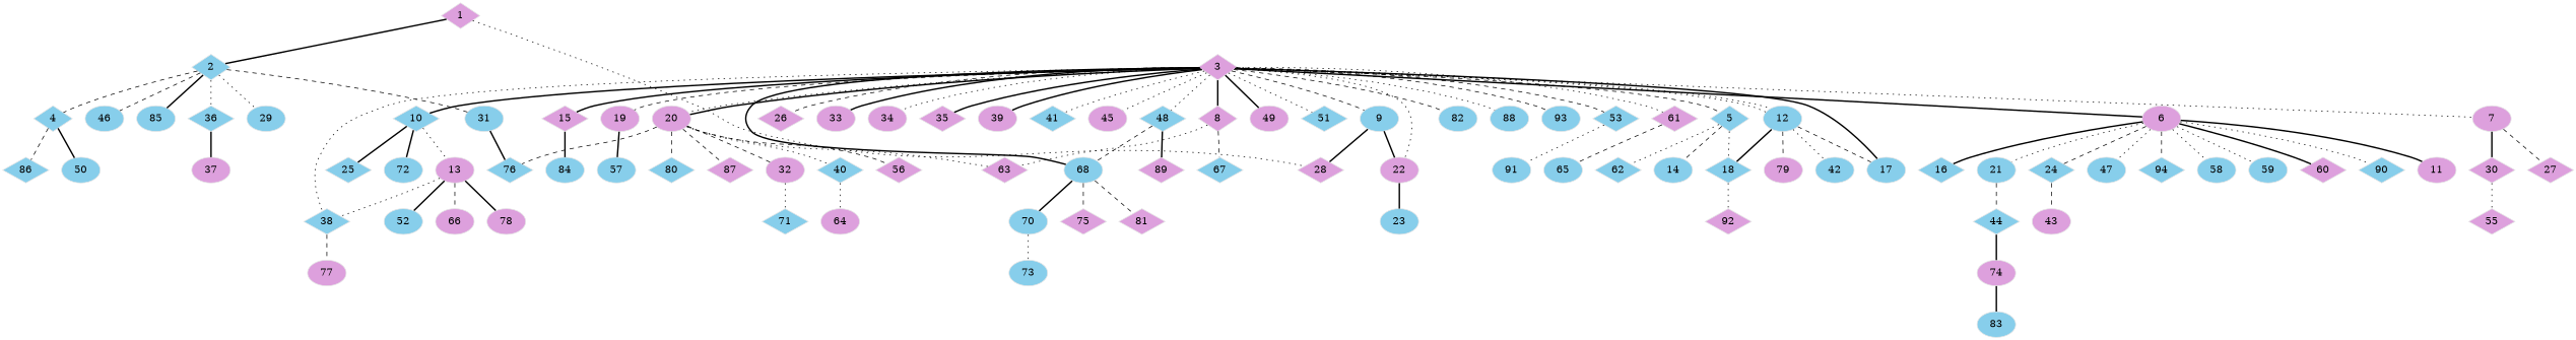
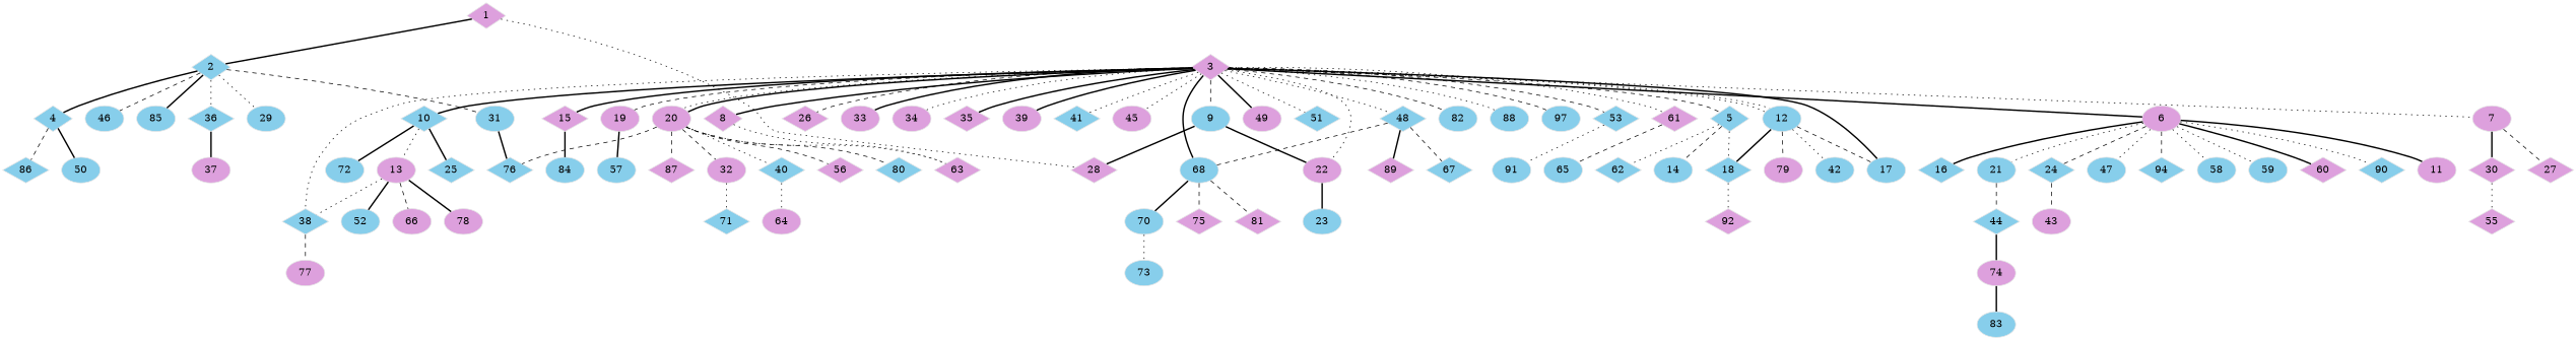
  graph {
    node [color=gray90 fillcolor=skyblue shape=ellipse style=filled]
    edge [style=bold]
    1 [fillcolor=plum shape=diamond]
    2 [shape=diamond]
    28 [fillcolor=plum shape=diamond]
    4 [shape=diamond]
    29
    31
    36 [shape=diamond]
    46
    85
    3 [fillcolor=plum shape=diamond]
    5 [shape=diamond]
    6 [fillcolor=plum]
    7 [fillcolor=plum]
    8 [fillcolor=plum shape=diamond]
    9
    10 [shape=diamond]
    12
    15 [fillcolor=plum shape=diamond]
    17
    19 [fillcolor=plum]
    20 [fillcolor=plum]
    22 [fillcolor=plum]
    26 [fillcolor=plum shape=diamond]
    33 [fillcolor=plum]
    34 [fillcolor=plum]
    35 [fillcolor=plum shape=diamond]
    38 [shape=diamond]
    39 [fillcolor=plum]
    41 [shape=diamond]
    45 [fillcolor=plum]
    48 [shape=diamond]
    49 [fillcolor=plum]
    51 [shape=diamond]
    53 [shape=diamond]
    61 [fillcolor=plum shape=diamond]
    68
    82
    88
-   93
+   93 [label=97]
    50
    86 [shape=diamond]
    76 [shape=diamond]
    37 [fillcolor=plum]
    14
    18 [shape=diamond]
    62 [shape=diamond]
    11 [fillcolor=plum]
    16 [shape=diamond]
    21
    24 [shape=diamond]
    47
    n52 [label=94 shape=diamond]
    58
    59
    60 [fillcolor=plum shape=diamond]
    90 [shape=diamond]
    27 [fillcolor=plum shape=diamond]
    30 [fillcolor=plum shape=diamond]
    63 [fillcolor=plum shape=diamond]
    67 [shape=diamond]
    13 [fillcolor=plum]
    25 [shape=diamond]
    72
    42
    79 [fillcolor=plum]
    84
    57
    32 [fillcolor=plum]
    40 [shape=diamond]
    56 [fillcolor=plum shape=diamond]
    80 [shape=diamond]
    87 [fillcolor=plum shape=diamond]
    23
    77 [fillcolor=plum]
    89 [fillcolor=plum shape=diamond]
    91
    65
    70
    75 [fillcolor=plum shape=diamond]
    81 [fillcolor=plum shape=diamond]
    92 [fillcolor=plum shape=diamond]
    44 [shape=diamond]
    43 [fillcolor=plum]
    55 [fillcolor=plum shape=diamond]
    52
    66 [fillcolor=plum]
    78 [fillcolor=plum]
    64 [fillcolor=plum]
    71 [shape=diamond]
    74 [fillcolor=plum]
    83
    73
    1 -- 2
    1 -- 28 [style=dotted]
-   2 -- 4 [style=dashed]
+   2 -- 4
    2 -- 29 [style=dotted]
    2 -- 31 [style=dashed]
    2 -- 36 [style=dotted]
    2 -- 46 [style=dashed]
    2 -- 85
    4 -- 50
    4 -- 86 [style=dashed]
    31 -- 76
    36 -- 37
    3 -- 5 [style=dashed]
    3 -- 6
    3 -- 7 [style=dotted]
    3 -- 8
    3 -- 9 [style=dashed]
    3 -- 10
    3 -- 12 [style=dotted]
    3 -- 12 [style=dotted]
    3 -- 15
    3 -- 17
    3 -- 19 [style=dashed]
    3 -- 20 [style=dotted]
    3 -- 20
    3 -- 22 [style=dotted]
    3 -- 26 [style=dashed]
    3 -- 33
    3 -- 34 [style=dotted]
    3 -- 35
    3 -- 38 [style=dotted]
    3 -- 39
    3 -- 41 [style=dotted]
    3 -- 45 [style=dotted]
    3 -- 48 [style=dotted]
    3 -- 49
    3 -- 51 [style=dotted]
    3 -- 53 [style=dashed]
    3 -- 61 [style=dotted]
    3 -- 68
    3 -- 82 [style=dashed]
    3 -- 88 [style=dotted]
    3 -- 93 [style=dashed]
    5 -- 14 [style=dashed]
    5 -- 18 [style=dotted]
    5 -- 62 [style=dotted]
    6 -- 11
    6 -- 16
    6 -- 21 [style=dotted]
    6 -- 24 [style=dashed]
    6 -- 47 [style=dotted]
    6 -- n52 [style=dashed]
    6 -- 58 [style=dotted]
    6 -- 59 [style=dotted]
    6 -- 60
    6 -- 90 [style=dotted]
    7 -- 27 [style=dashed]
    7 -- 30
    8 -- 63 [style=dotted]
-   8 -- 67 [style=dashed]
+   48 -- 67 [style=dashed]
    9 -- 28
    9 -- 22
    10 -- 13 [style=dotted]
    10 -- 25
    10 -- 72
    12 -- 17 [style=dashed]
    12 -- 18
    12 -- 42 [style=dotted]
    12 -- 79 [style=dashed]
    15 -- 84
    19 -- 57
    20 -- 76 [style=dashed]
    20 -- 63 [style=dotted]
    20 -- 32 [style=dashed]
    20 -- 40 [style=dotted]
    20 -- 56 [style=dashed]
    20 -- 80 [style=dashed]
    20 -- 87 [style=dashed]
    22 -- 23
    38 -- 77 [style=dashed]
    48 -- 68 [style=dashed]
    48 -- 89
    53 -- 91 [style=dotted]
    61 -- 65 [style=dashed]
    68 -- 70
    68 -- 75 [style=dashed]
    68 -- 81 [style=dashed]
    18 -- 92 [style=dotted]
    21 -- 44 [style=dashed]
    24 -- 43 [style=dashed]
    30 -- 55 [style=dotted]
    13 -- 38 [style=dotted]
    13 -- 52
    13 -- 66 [style=dashed]
    13 -- 78
    32 -- 71 [style=dotted]
    40 -- 64 [style=dotted]
    70 -- 73 [style=dotted]
    44 -- 74
    74 -- 83
  }
